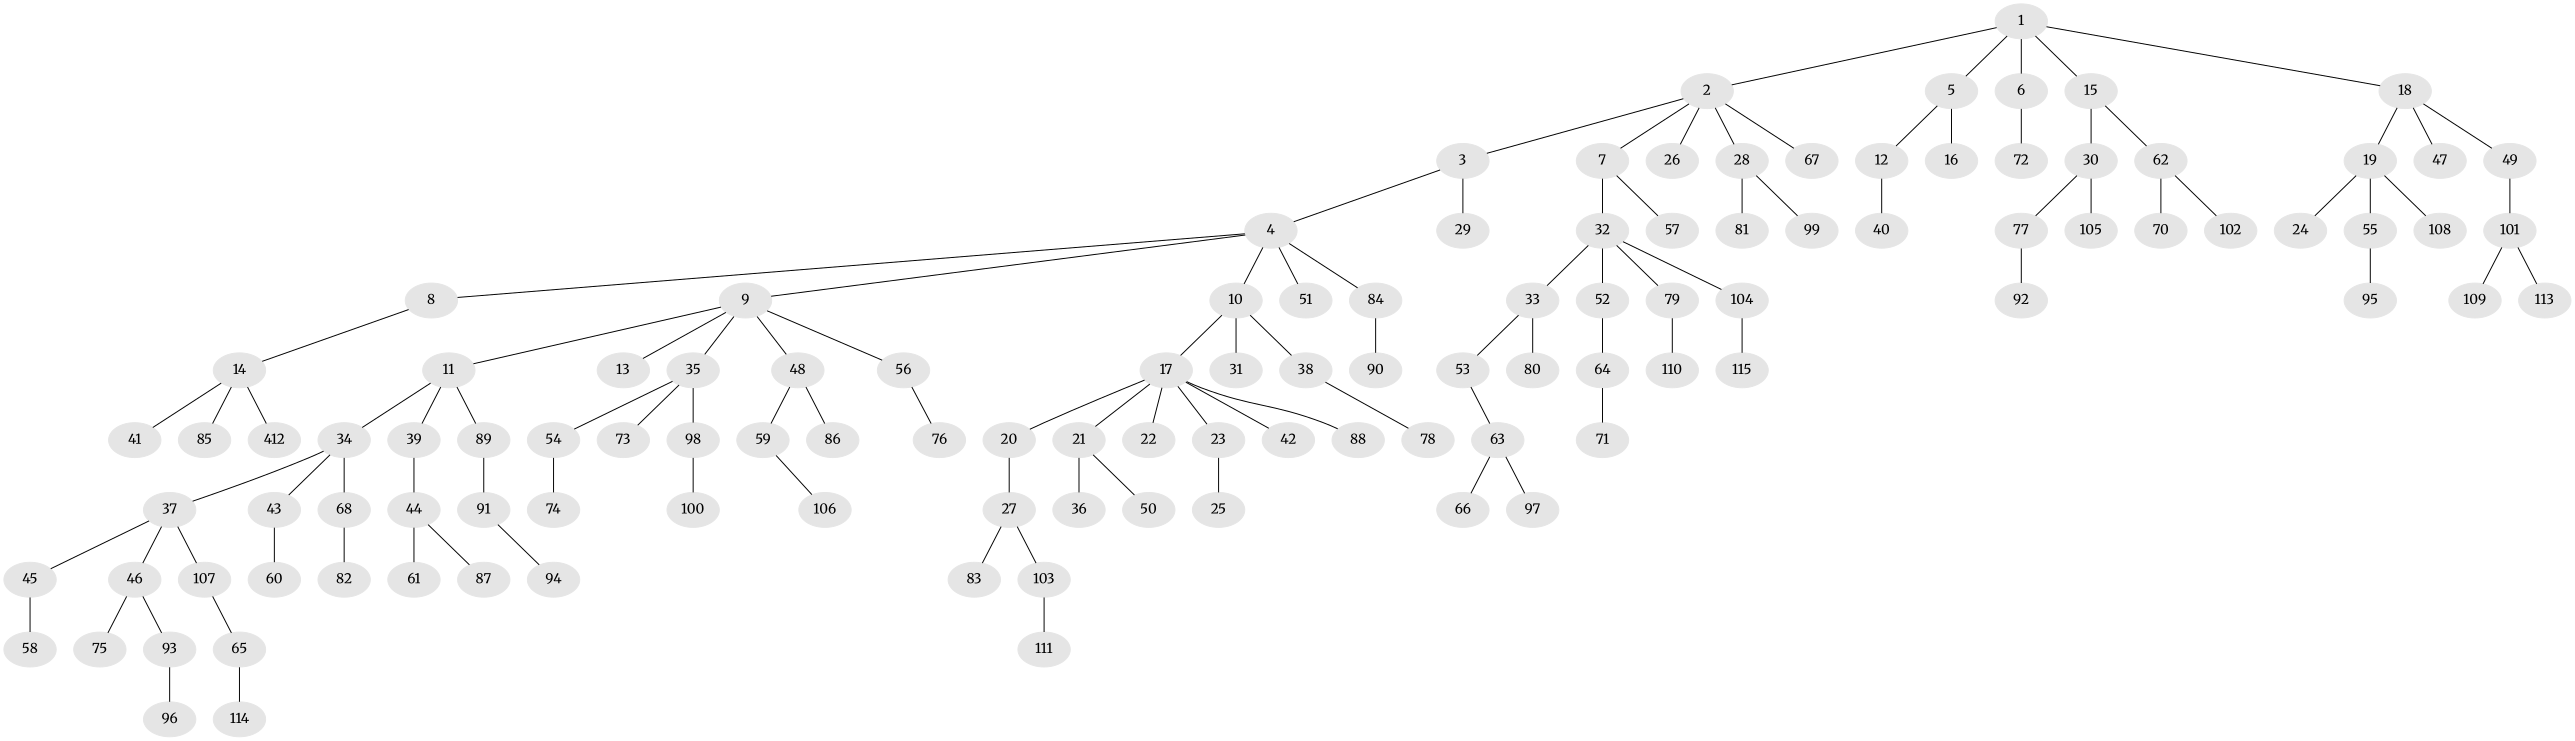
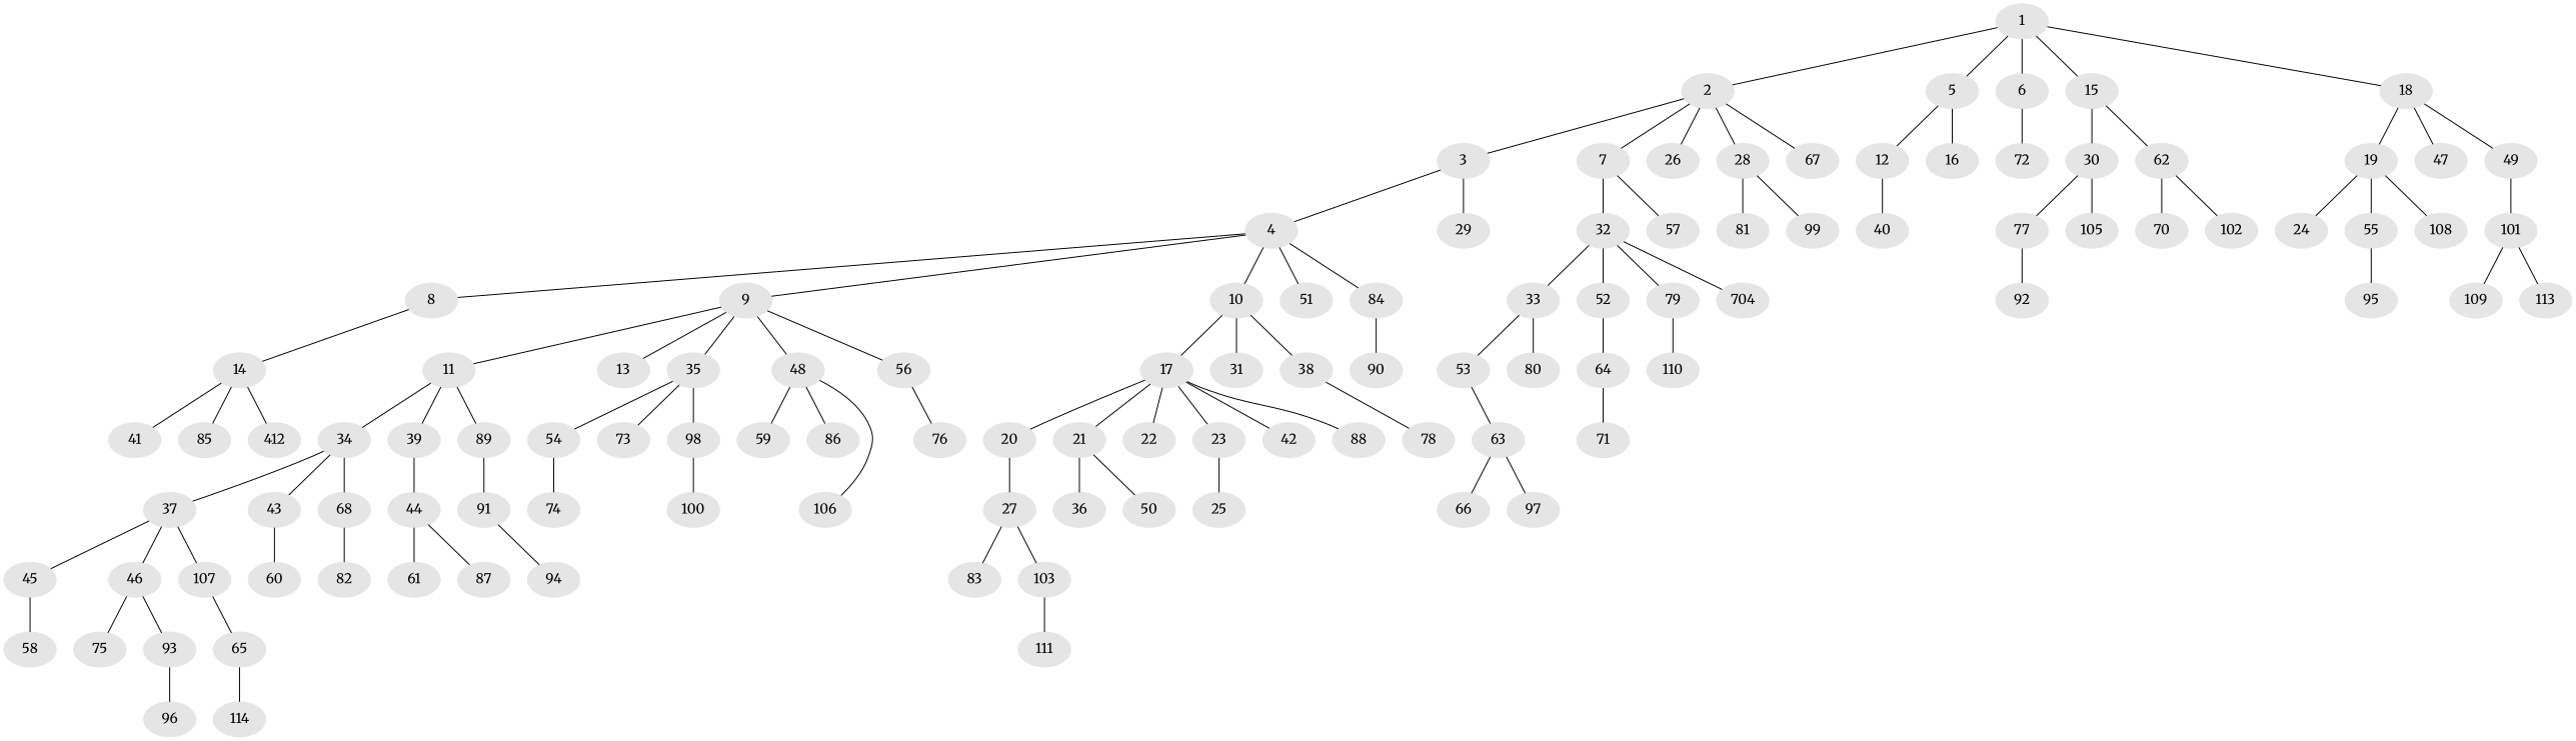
  graph {
    fontname=Merriweather
    node [color=gray90 fontname=Merriweather style=filled]
    edge [fontname=Merriweather]
    1
    2
    5
    6
    15
    18
    3
    7
    26
    28
    67
    12
    16
    72
    30
    62
    19
    47
    49
    4
    29
    32
    57
    81
    99
    8
    9
    10
    51
    84
    14
    11
    13
    35
    48
    56
    17
    31
    38
    90
    40
    33
    52
    79
-   104
+   104 [label=704]
    41
    85
    n48 [label=412]
    34
    39
    89
    54
    73
    98
    59
    86
    76
    20
    21
    22
    23
    42
    88
    78
    37
    43
    68
    44
    91
    77
    105
    70
    102
    27
    36
    50
    25
    24
    55
    108
    101
    95
    83
    103
    111
    92
    53
    80
    64
    110
-   115
    63
    45
    46
    107
    60
    82
    74
    100
    58
    75
    93
    65
    61
    87
    114
    96
    106
    109
    113
    71
    66
    97
    94
    1 -- 2
    1 -- 5
    1 -- 6
    1 -- 15
    1 -- 18
    2 -- 3
    2 -- 7
    2 -- 26
    2 -- 28
    2 -- 67
    5 -- 12
    5 -- 16
    6 -- 72
    15 -- 30
    15 -- 62
    18 -- 19
    18 -- 47
    18 -- 49
    3 -- 4
    3 -- 29
    7 -- 32
    7 -- 57
    28 -- 81
    28 -- 99
    12 -- 40
    30 -- 77
    30 -- 105
    62 -- 70
    62 -- 102
    19 -- 24
    19 -- 55
    19 -- 108
    49 -- 101
    4 -- 8
    4 -- 9
    4 -- 10
    4 -- 51
    4 -- 84
    32 -- 33
    32 -- 52
    32 -- 79
    32 -- 104
    8 -- 14
    9 -- 11
    9 -- 13
    9 -- 35
    9 -- 48
    9 -- 56
    10 -- 17
    10 -- 31
    10 -- 38
    84 -- 90
    14 -- 41
    14 -- 85
    14 -- n48
    11 -- 34
    11 -- 39
    11 -- 89
    35 -- 54
    35 -- 73
    35 -- 98
    48 -- 59
    48 -- 86
    56 -- 76
    17 -- 20
    17 -- 21
    17 -- 22
    17 -- 23
    17 -- 42
    17 -- 88
    38 -- 78
    33 -- 53
    33 -- 80
    52 -- 64
    79 -- 110
-   104 -- 115
    34 -- 37
    34 -- 43
    34 -- 68
    39 -- 44
    89 -- 91
    54 -- 74
    98 -- 100
-   59 -- 106
+   48 -- 106
    20 -- 27
    21 -- 36
    21 -- 50
    23 -- 25
    37 -- 45
    37 -- 46
    37 -- 107
    43 -- 60
    68 -- 82
    44 -- 61
    44 -- 87
    91 -- 94
    77 -- 92
    27 -- 83
    27 -- 103
    55 -- 95
    101 -- 109
    101 -- 113
    103 -- 111
    53 -- 63
    64 -- 71
    63 -- 66
    63 -- 97
    45 -- 58
    46 -- 75
    46 -- 93
    107 -- 65
    93 -- 96
    65 -- 114
  }
